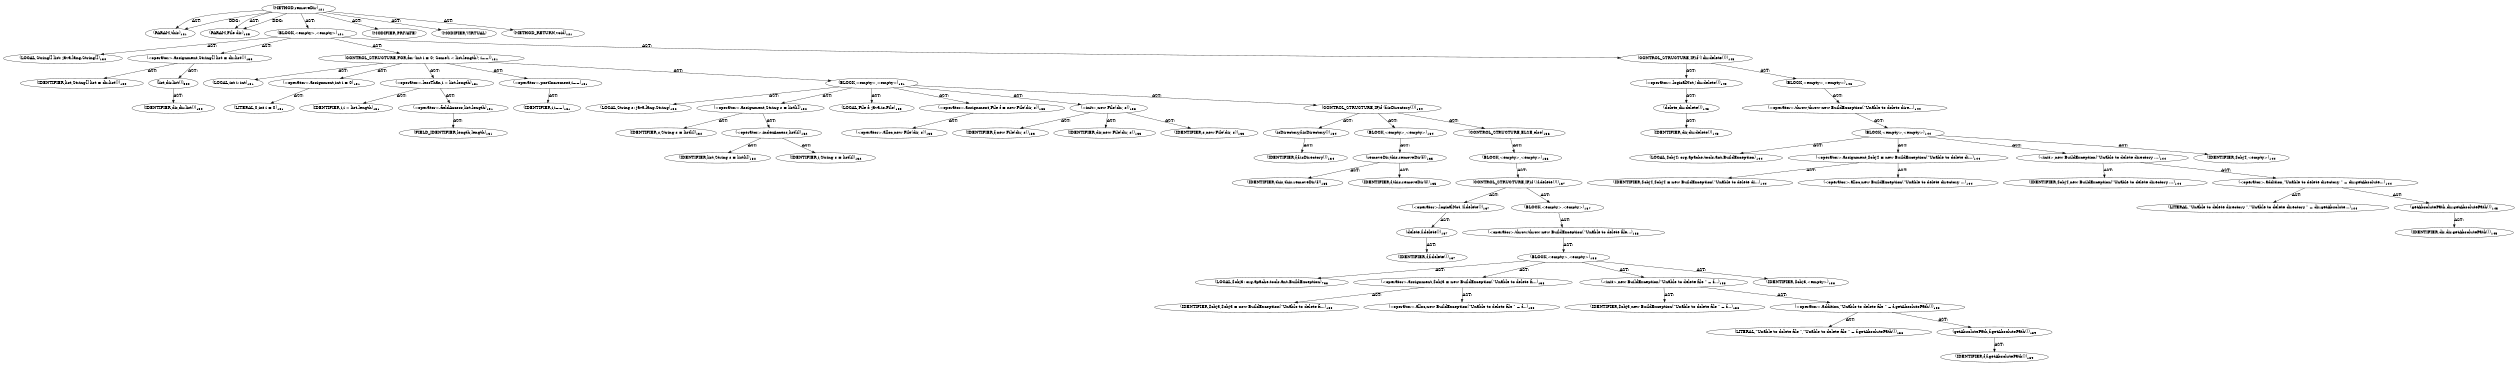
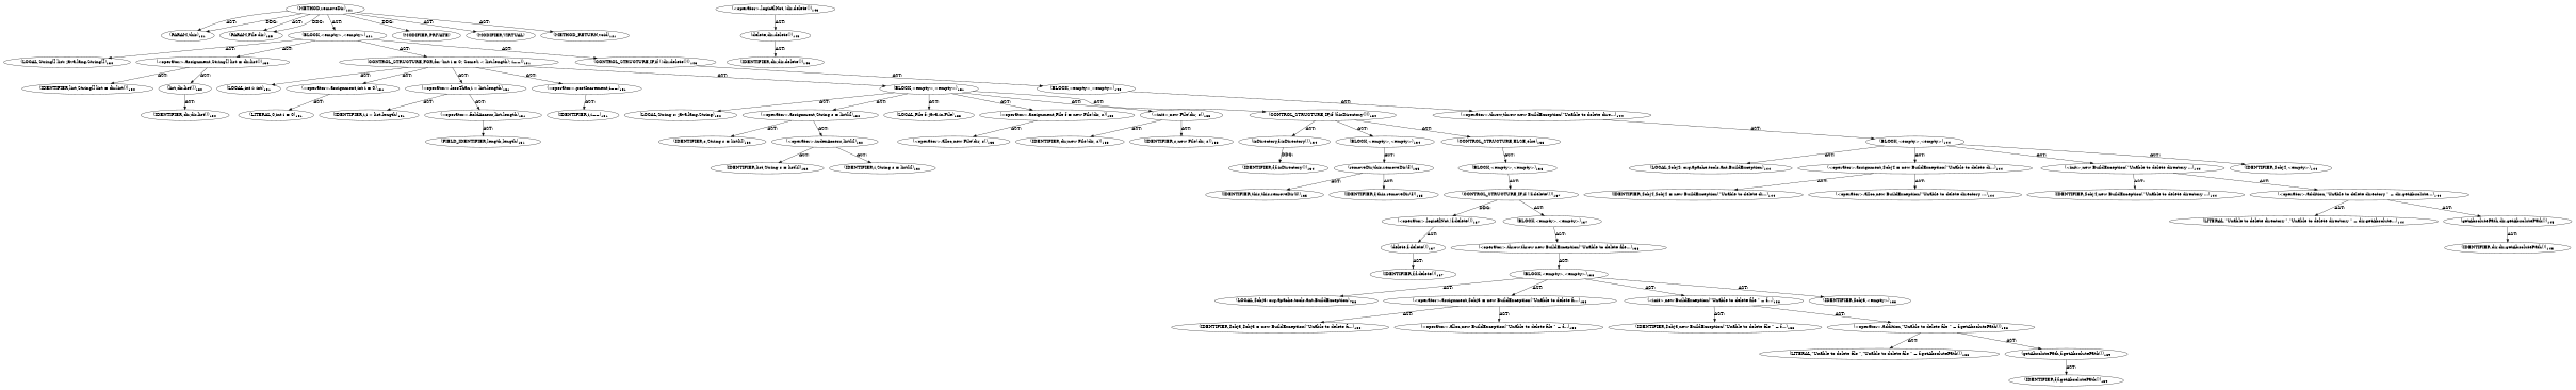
  digraph {
    n1 [label=<(METHOD,removeDir)<SUB>121</SUB>>]
    n2 [label=<(PARAM,this)<SUB>121</SUB>>]
    n3 [label=<(PARAM,File dir)<SUB>125</SUB>>]
    n4 [label=<(BLOCK,&lt;empty&gt;,&lt;empty&gt;)<SUB>121</SUB>>]
    n5 [label=<(MODIFIER,PRIVATE)>]
    n6 [label=<(MODIFIER,VIRTUAL)>]
    n7 [label=<(METHOD_RETURN,void)<SUB>121</SUB>>]
    n8 [label=<(LOCAL,String[] list: java.lang.String[])<SUB>130</SUB>>]
    n9 [label=<(&lt;operator&gt;.assignment,String[] list = dir.list())<SUB>130</SUB>>]
    n10 [label=<(CONTROL_STRUCTURE,FOR,for (int i = 0; Some(i &lt; list.length); i++))<SUB>131</SUB>>]
    n11 [label=<(CONTROL_STRUCTURE,IF,if (!dir.delete()))<SUB>143</SUB>>]
    n12 [label=<(IDENTIFIER,list,String[] list = dir.list())<SUB>130</SUB>>]
-   n13 [label=<(list,dir.list())<SUB>530</SUB>>]
+   n13 [label=<(list,dir.list())<SUB>130</SUB>>]
    n14 [label=<(LOCAL,int i: int)<SUB>131</SUB>>]
    n15 [label=<(&lt;operator&gt;.assignment,int i = 0)<SUB>131</SUB>>]
    n16 [label=<(&lt;operator&gt;.lessThan,i &lt; list.length)<SUB>131</SUB>>]
    n17 [label=<(&lt;operator&gt;.postIncrement,i++)<SUB>131</SUB>>]
    n18 [label=<(BLOCK,&lt;empty&gt;,&lt;empty&gt;)<SUB>131</SUB>>]
    n19 [label=<(&lt;operator&gt;.logicalNot,!dir.delete())<SUB>143</SUB>>]
    n20 [label=<(BLOCK,&lt;empty&gt;,&lt;empty&gt;)<SUB>143</SUB>>]
    n21 [label=<(IDENTIFIER,dir,dir.list())<SUB>130</SUB>>]
    n22 [label=<(LITERAL,0,int i = 0)<SUB>131</SUB>>]
    n23 [label=<(IDENTIFIER,i,i &lt; list.length)<SUB>131</SUB>>]
    n24 [label=<(&lt;operator&gt;.fieldAccess,list.length)<SUB>131</SUB>>]
    n25 [label=<(IDENTIFIER,i,i++)<SUB>131</SUB>>]
    n26 [label=<(LOCAL,String s: java.lang.String)<SUB>132</SUB>>]
    n27 [label=<(&lt;operator&gt;.assignment,String s = list[i])<SUB>132</SUB>>]
    n28 [label=<(LOCAL,File f: java.io.File)<SUB>133</SUB>>]
    n29 [label=<(&lt;operator&gt;.assignment,File f = new File(dir, s))<SUB>133</SUB>>]
    n30 [label=<(&lt;init&gt;,new File(dir, s))<SUB>133</SUB>>]
    n31 [label=<(CONTROL_STRUCTURE,IF,if (f.isDirectory()))<SUB>134</SUB>>]
    n32 [label=<(FIELD_IDENTIFIER,length,length)<SUB>131</SUB>>]
    n33 [label=<(IDENTIFIER,s,String s = list[i])<SUB>132</SUB>>]
    n34 [label=<(&lt;operator&gt;.indexAccess,list[i])<SUB>132</SUB>>]
    n35 [label=<(&lt;operator&gt;.alloc,new File(dir, s))<SUB>133</SUB>>]
-   n36 [label=<(IDENTIFIER,f,new File(dir, s))<SUB>133</SUB>>]
    n37 [label=<(IDENTIFIER,dir,new File(dir, s))<SUB>133</SUB>>]
    n38 [label=<(IDENTIFIER,s,new File(dir, s))<SUB>133</SUB>>]
    n39 [label=<(isDirectory,f.isDirectory())<SUB>134</SUB>>]
    n40 [label=<(BLOCK,&lt;empty&gt;,&lt;empty&gt;)<SUB>134</SUB>>]
    n41 [label=<(CONTROL_STRUCTURE,ELSE,else)<SUB>136</SUB>>]
    n42 [label=<(IDENTIFIER,list,String s = list[i])<SUB>132</SUB>>]
    n43 [label=<(IDENTIFIER,i,String s = list[i])<SUB>132</SUB>>]
    n44 [label=<(IDENTIFIER,f,f.isDirectory())<SUB>134</SUB>>]
    n45 [label=<(removeDir,this.removeDir(f))<SUB>135</SUB>>]
    n46 [label=<(BLOCK,&lt;empty&gt;,&lt;empty&gt;)<SUB>136</SUB>>]
    n47 [label=<(IDENTIFIER,this,this.removeDir(f))<SUB>135</SUB>>]
    n48 [label=<(IDENTIFIER,f,this.removeDir(f))<SUB>135</SUB>>]
    n49 [label=<(CONTROL_STRUCTURE,IF,if (!f.delete()))<SUB>137</SUB>>]
    n50 [label=<(&lt;operator&gt;.logicalNot,!f.delete())<SUB>137</SUB>>]
    n51 [label=<(BLOCK,&lt;empty&gt;,&lt;empty&gt;)<SUB>137</SUB>>]
    n52 [label=<(delete,f.delete())<SUB>137</SUB>>]
    n53 [label=<(&lt;operator&gt;.throw,throw new BuildException(&quot;Unable to delete file...)<SUB>138</SUB>>]
    n54 [label=<(IDENTIFIER,f,f.delete())<SUB>137</SUB>>]
    n55 [label=<(BLOCK,&lt;empty&gt;,&lt;empty&gt;)<SUB>138</SUB>>]
    n56 [label=<(LOCAL,$obj3: org.apache.tools.ant.BuildException)<SUB>738</SUB>>]
    n57 [label=<(&lt;operator&gt;.assignment,$obj3 = new BuildException(&quot;Unable to delete fi...)<SUB>138</SUB>>]
    n58 [label=<(&lt;init&gt;,new BuildException(&quot;Unable to delete file &quot; + f...)<SUB>138</SUB>>]
    n59 [label=<(IDENTIFIER,$obj3,&lt;empty&gt;)<SUB>138</SUB>>]
    n60 [label=<(IDENTIFIER,$obj3,$obj3 = new BuildException(&quot;Unable to delete fi...)<SUB>138</SUB>>]
    n61 [label=<(&lt;operator&gt;.alloc,new BuildException(&quot;Unable to delete file &quot; + f...)<SUB>138</SUB>>]
    n62 [label=<(IDENTIFIER,$obj3,new BuildException(&quot;Unable to delete file &quot; + f...)<SUB>138</SUB>>]
    n63 [label=<(&lt;operator&gt;.addition,&quot;Unable to delete file &quot; + f.getAbsolutePath())<SUB>138</SUB>>]
    n64 [label=<(LITERAL,&quot;Unable to delete file &quot;,&quot;Unable to delete file &quot; + f.getAbsolutePath())<SUB>138</SUB>>]
    n65 [label=<(getAbsolutePath,f.getAbsolutePath())<SUB>139</SUB>>]
    n66 [label=<(IDENTIFIER,f,f.getAbsolutePath())<SUB>139</SUB>>]
    n67 [label=<(delete,dir.delete())<SUB>143</SUB>>]
    n68 [label=<(&lt;operator&gt;.throw,throw new BuildException(&quot;Unable to delete dire...)<SUB>144</SUB>>]
    n69 [label=<(IDENTIFIER,dir,dir.delete())<SUB>143</SUB>>]
    n70 [label=<(BLOCK,&lt;empty&gt;,&lt;empty&gt;)<SUB>144</SUB>>]
    n71 [label=<(LOCAL,$obj4: org.apache.tools.ant.BuildException)<SUB>144</SUB>>]
    n72 [label=<(&lt;operator&gt;.assignment,$obj4 = new BuildException(&quot;Unable to delete di...)<SUB>144</SUB>>]
    n73 [label=<(&lt;init&gt;,new BuildException(&quot;Unable to delete directory ...)<SUB>144</SUB>>]
    n74 [label=<(IDENTIFIER,$obj4,&lt;empty&gt;)<SUB>144</SUB>>]
    n75 [label=<(IDENTIFIER,$obj4,$obj4 = new BuildException(&quot;Unable to delete di...)<SUB>144</SUB>>]
    n76 [label=<(&lt;operator&gt;.alloc,new BuildException(&quot;Unable to delete directory ...)<SUB>144</SUB>>]
    n77 [label=<(IDENTIFIER,$obj4,new BuildException(&quot;Unable to delete directory ...)<SUB>144</SUB>>]
    n78 [label=<(&lt;operator&gt;.addition,&quot;Unable to delete directory &quot; + dir.getAbsolute...)<SUB>144</SUB>>]
    n79 [label=<(LITERAL,&quot;Unable to delete directory &quot;,&quot;Unable to delete directory &quot; + dir.getAbsolute...)<SUB>144</SUB>>]
    n80 [label=<(getAbsolutePath,dir.getAbsolutePath())<SUB>145</SUB>>]
    n81 [label=<(IDENTIFIER,dir,dir.getAbsolutePath())<SUB>145</SUB>>]
    n1 -> n2 [label="AST: "]
    n1 -> n2 [label="DDG: "]
    n1 -> n3 [label="AST: "]
    n1 -> n3 [label="DDG: "]
    n1 -> n4 [label="AST: "]
-   n1 -> n5 [label="AST: "]
+   n1 -> n5 [label="DDG: "]
    n1 -> n6 [label="AST: "]
    n1 -> n7 [label="AST: "]
    n4 -> n8 [label="AST: "]
    n4 -> n9 [label="AST: "]
    n4 -> n10 [label="AST: "]
    n4 -> n11 [label="AST: "]
    n9 -> n12 [label="AST: "]
    n9 -> n13 [label="AST: "]
    n10 -> n14 [label="AST: "]
    n10 -> n15 [label="AST: "]
    n10 -> n16 [label="AST: "]
    n10 -> n17 [label="AST: "]
    n10 -> n18 [label="AST: "]
-   n11 -> n19 [label="AST: "]
    n11 -> n20 [label="AST: "]
    n13 -> n21 [label="AST: "]
    n15 -> n22 [label="AST: "]
    n16 -> n23 [label="AST: "]
    n16 -> n24 [label="AST: "]
    n17 -> n25 [label="AST: "]
    n18 -> n26 [label="AST: "]
    n18 -> n27 [label="AST: "]
    n18 -> n28 [label="AST: "]
    n18 -> n29 [label="AST: "]
    n18 -> n30 [label="AST: "]
    n18 -> n31 [label="AST: "]
    n19 -> n67 [label="AST: "]
    n20 -> n68 [label="AST: "]
    n24 -> n32 [label="AST: "]
    n27 -> n33 [label="AST: "]
    n27 -> n34 [label="AST: "]
    n29 -> n35 [label="AST: "]
-   n30 -> n36 [label="AST: "]
    n30 -> n37 [label="AST: "]
    n30 -> n38 [label="AST: "]
    n31 -> n39 [label="AST: "]
    n31 -> n40 [label="AST: "]
    n31 -> n41 [label="AST: "]
    n34 -> n42 [label="AST: "]
    n34 -> n43 [label="AST: "]
-   n39 -> n44 [label="AST: "]
+   n39 -> n44 [label="DDG: "]
    n40 -> n45 [label="AST: "]
    n41 -> n46 [label="AST: "]
    n45 -> n47 [label="AST: "]
    n45 -> n48 [label="AST: "]
    n46 -> n49 [label="AST: "]
-   n49 -> n50 [label="AST: "]
+   n49 -> n50 [label="DDG: "]
    n49 -> n51 [label="AST: "]
    n50 -> n52 [label="AST: "]
    n51 -> n53 [label="AST: "]
    n52 -> n54 [label="AST: "]
    n53 -> n55 [label="AST: "]
    n55 -> n56 [label="AST: "]
    n55 -> n57 [label="AST: "]
    n55 -> n58 [label="AST: "]
    n55 -> n59 [label="AST: "]
    n57 -> n60 [label="AST: "]
    n57 -> n61 [label="AST: "]
    n58 -> n62 [label="AST: "]
    n58 -> n63 [label="AST: "]
    n63 -> n64 [label="AST: "]
    n63 -> n65 [label="AST: "]
    n65 -> n66 [label="AST: "]
    n67 -> n69 [label="AST: "]
    n68 -> n70 [label="AST: "]
    n70 -> n71 [label="AST: "]
    n70 -> n72 [label="AST: "]
    n70 -> n73 [label="AST: "]
    n70 -> n74 [label="AST: "]
    n72 -> n75 [label="AST: "]
    n72 -> n76 [label="AST: "]
    n73 -> n77 [label="AST: "]
    n73 -> n78 [label="AST: "]
    n78 -> n79 [label="AST: "]
    n78 -> n80 [label="AST: "]
    n80 -> n81 [label="AST: "]
  }
